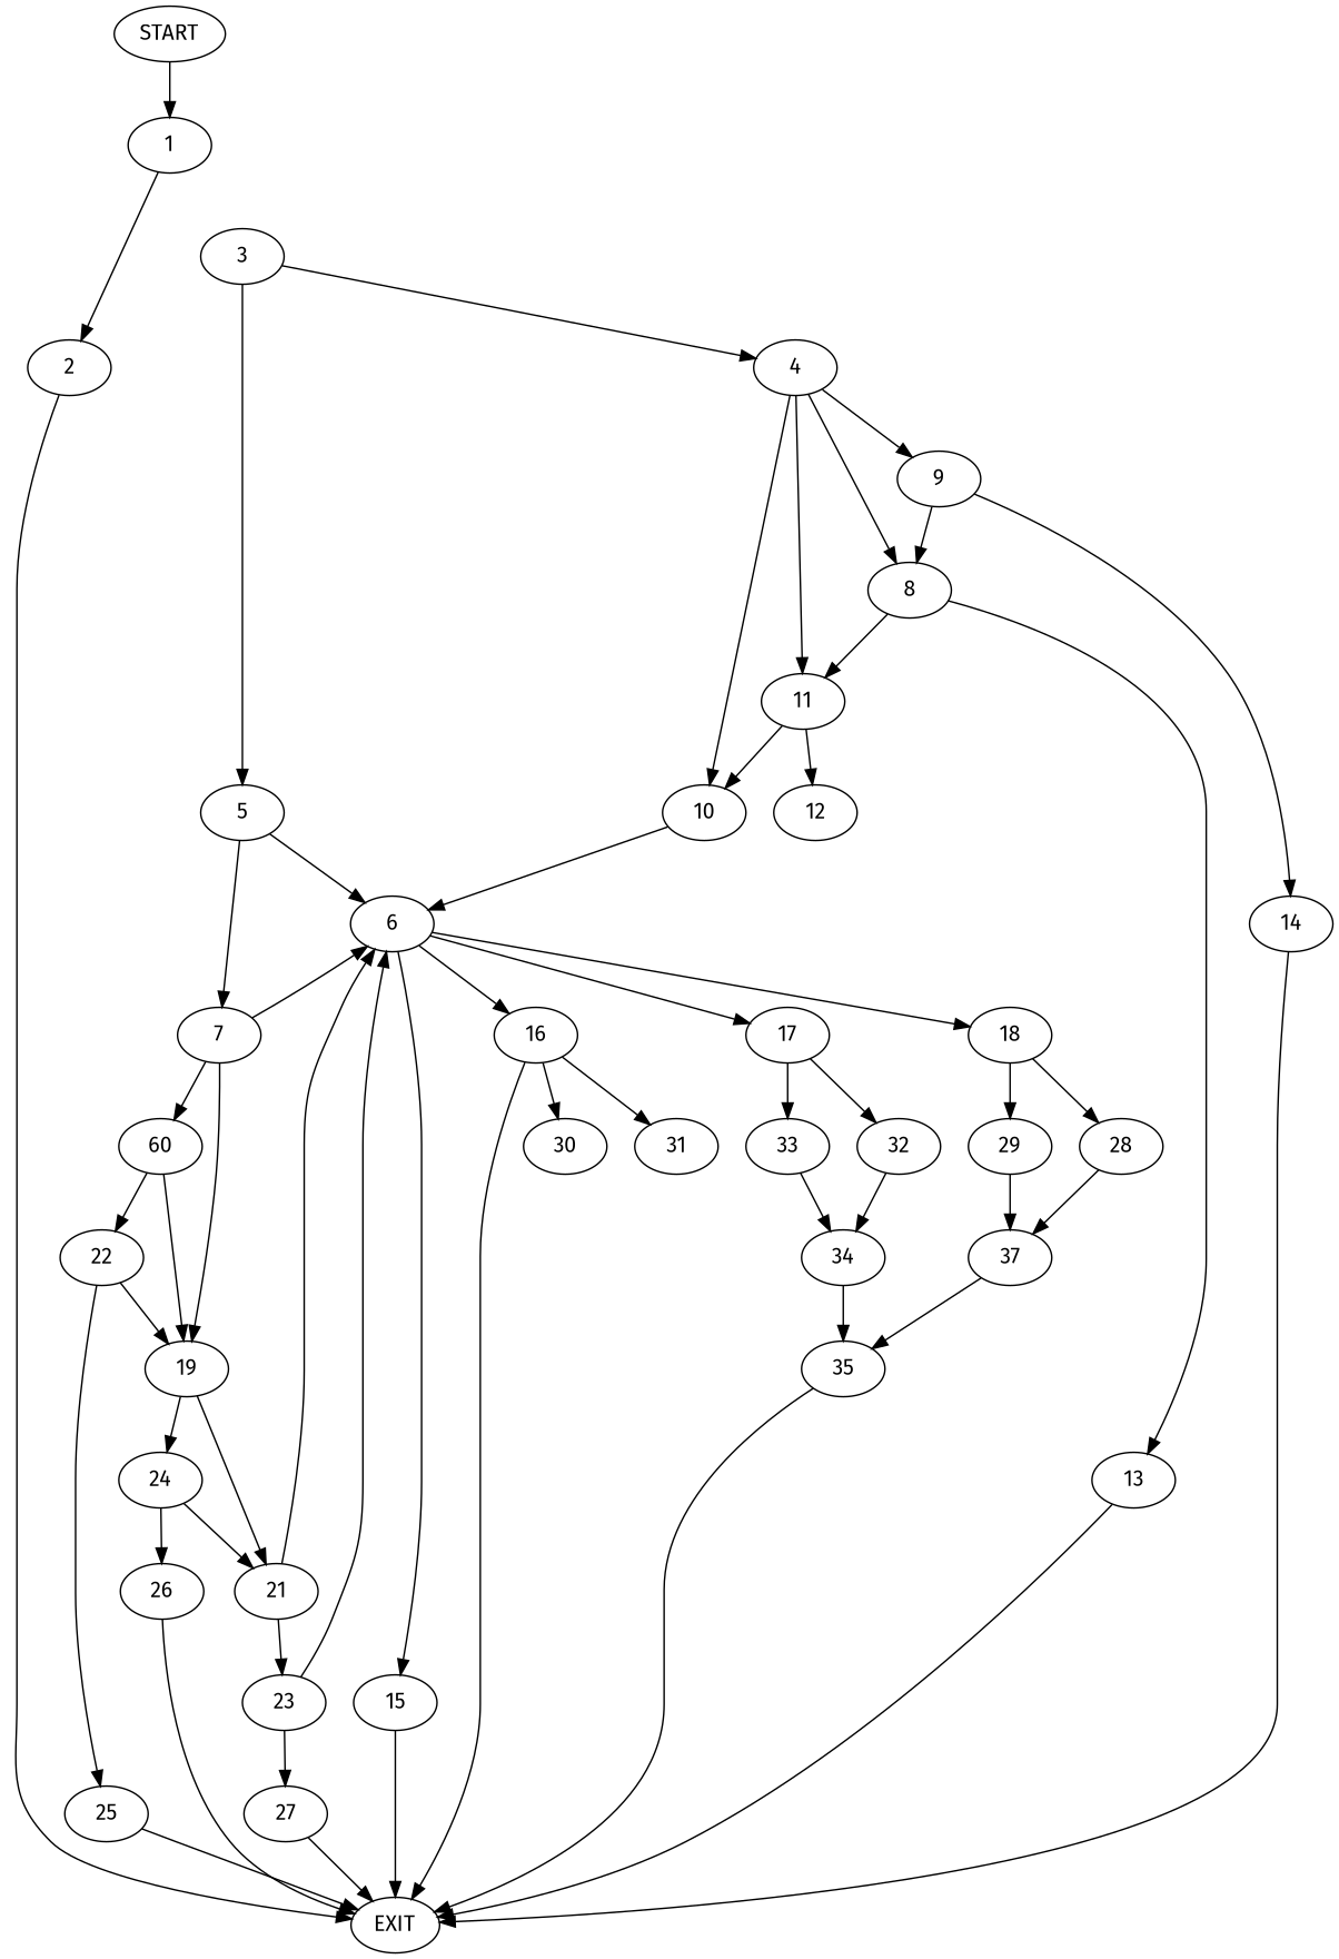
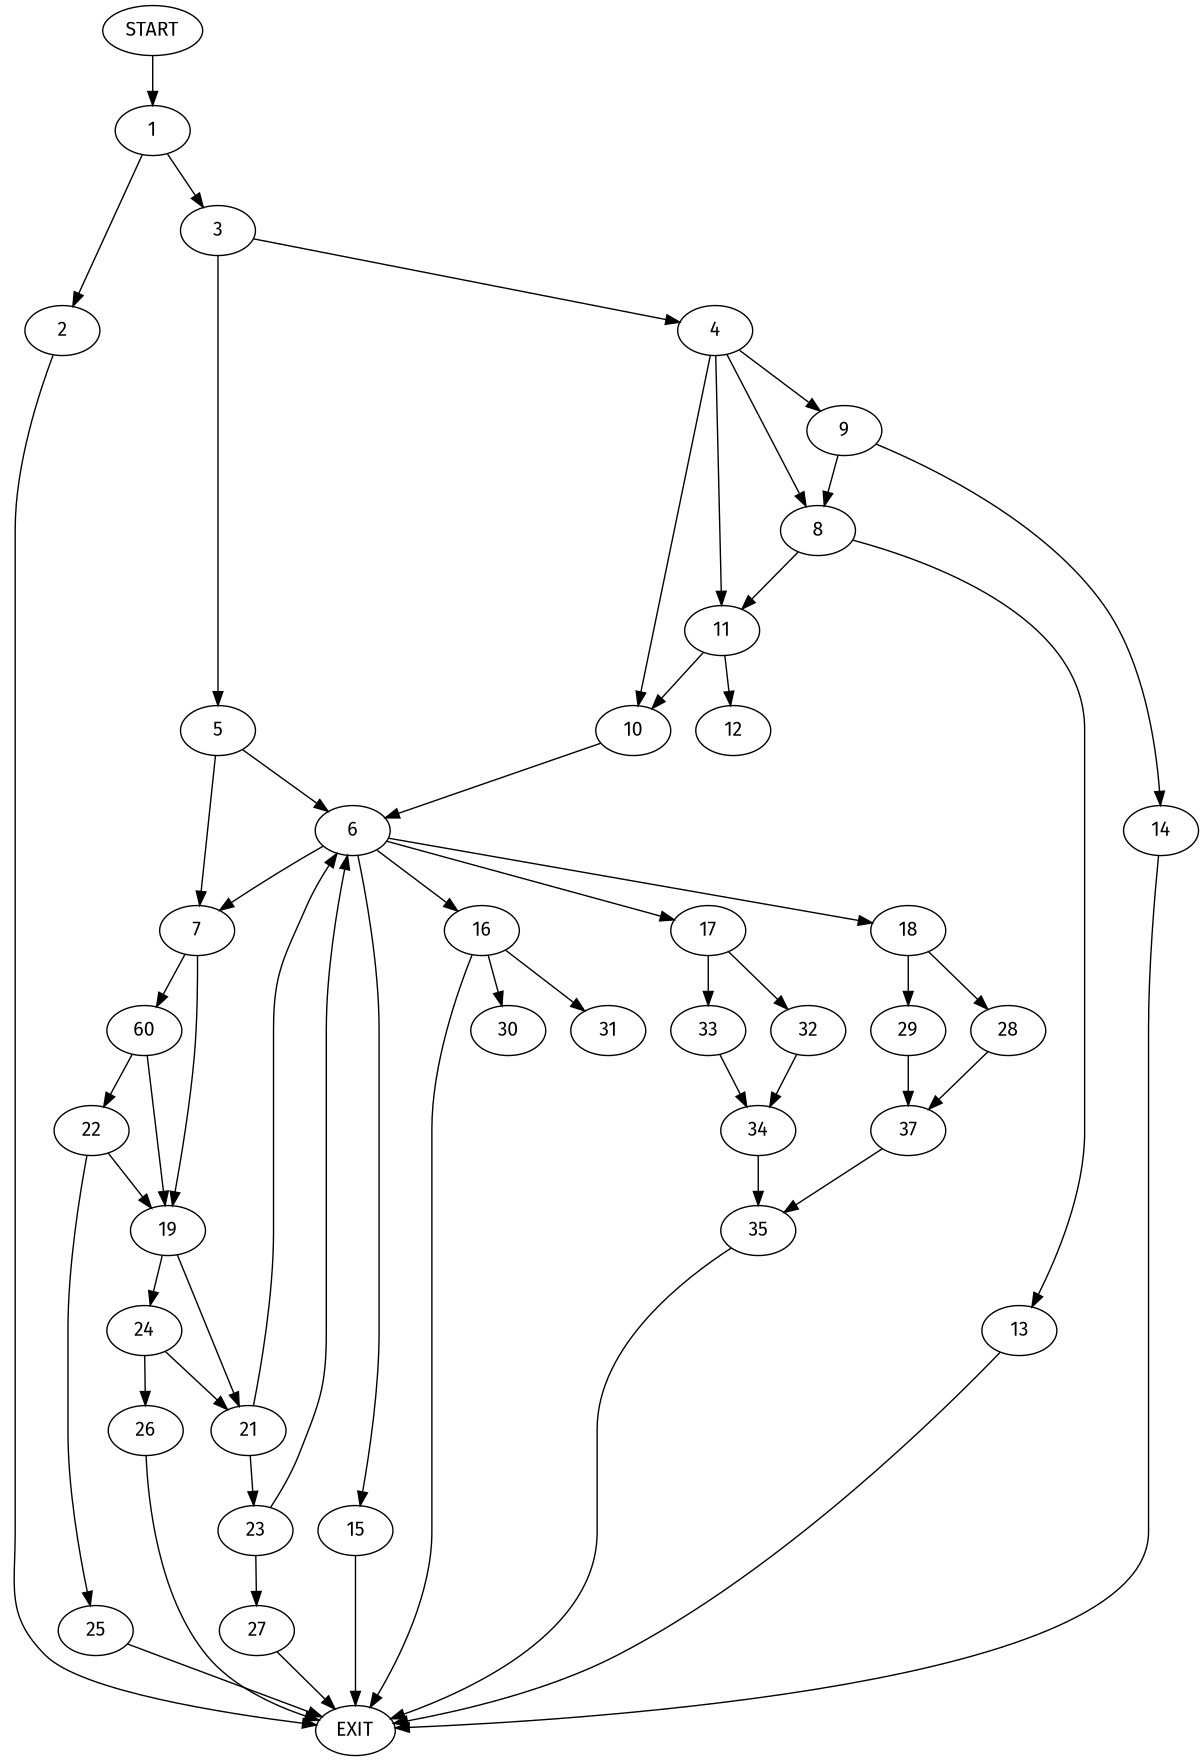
  digraph {
    fontname="Fira Sans"
    node [fontname="Fira Sans"]
    edge [fontname="Fira Sans"]
    n1 [label=START]
    1
    2
    3
    n5 [label=EXIT]
    4
    5
    8
    9
    10
    11
    6
    7
    13
    14
    12
    15
    16
    17
    18
    19
    n22 [label=60]
    30
    31
    32
    33
    28
    29
    21
    24
    22
    23
    34
    37
    26
    25
    27
    35
    n1 -> 1
    1 -> 2
+   1 -> 3
    2 -> n5
    3 -> 4
    3 -> 5
    4 -> 8
    4 -> 9
    4 -> 10
    4 -> 11
    5 -> 6
    5 -> 7
    8 -> 11
    8 -> 13
    9 -> 8
    9 -> 14
    10 -> 6
    11 -> 10
    11 -> 12
    6 -> 15
    6 -> 16
    6 -> 17
    6 -> 18
-   7 -> 6
+   6 -> 7
    7 -> 19
    7 -> n22
    13 -> n5
    14 -> n5
    15 -> n5
    16 -> n5
    16 -> 30
    16 -> 31
    17 -> 32
    17 -> 33
    18 -> 28
    18 -> 29
    19 -> 21
    19 -> 24
    n22 -> 19
    n22 -> 22
    32 -> 34
    33 -> 34
    28 -> 37
    29 -> 37
    21 -> 6
    21 -> 23
    24 -> 21
    24 -> 26
    22 -> 19
    22 -> 25
    23 -> 6
    23 -> 27
    34 -> 35
    37 -> 35
    26 -> n5
    25 -> n5
    27 -> n5
    35 -> n5
  }
